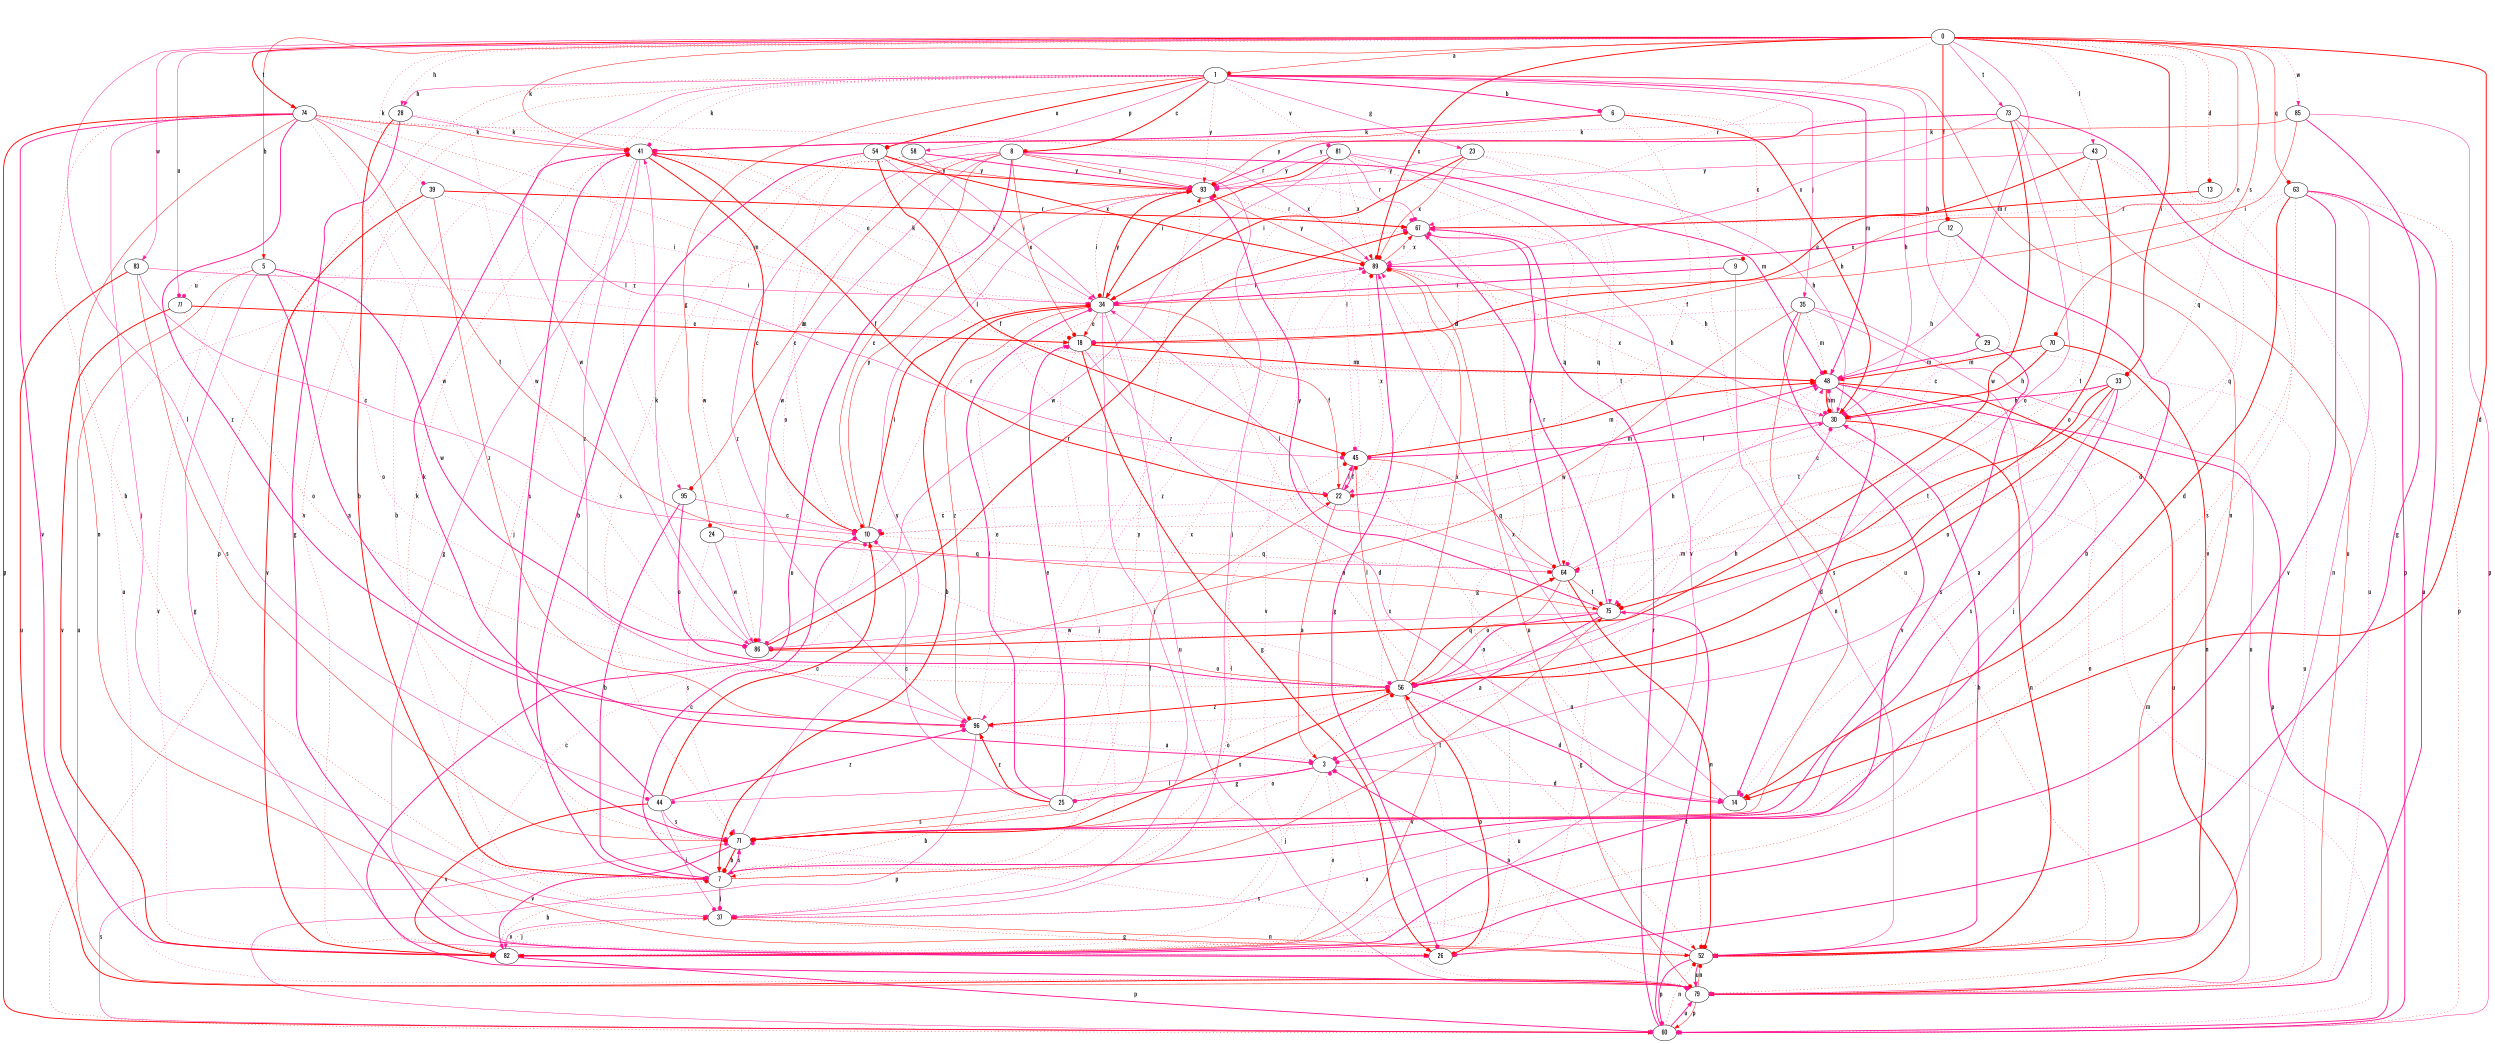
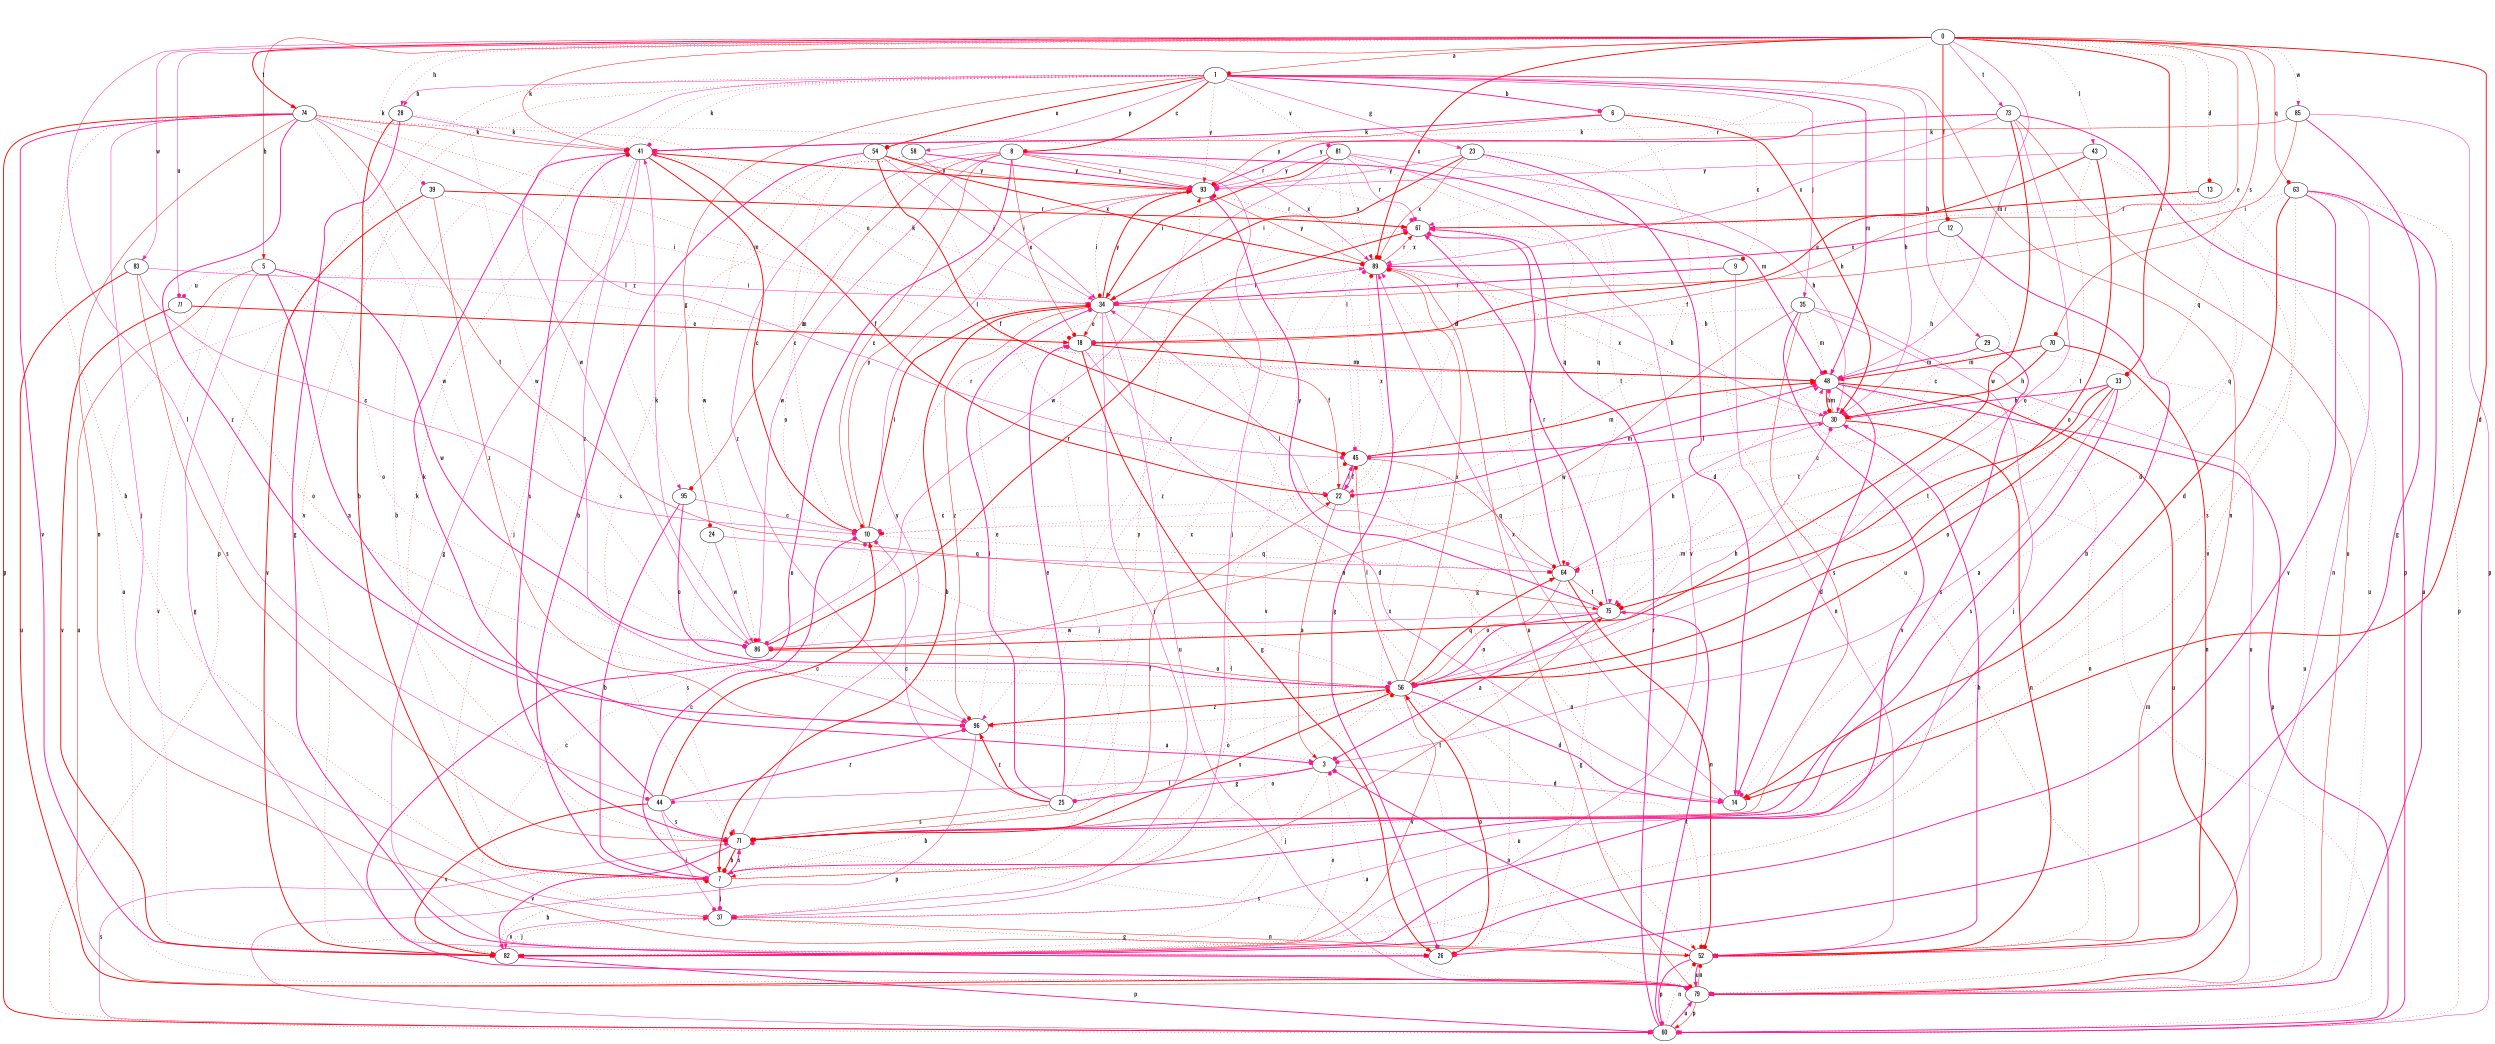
  strict digraph {
    fontname=Oswald
    node [fontname=Oswald]
    edge [arrowhead=dot color=deeppink fontname=Oswald style=solid]
    0
    1
    5
    13
    14
    18
    n7 [label=12]
    28
    33
    39
    41
    43
    44
    48
    63
    64
    67
    70
    73
    74
    77
    83
    85
    89
    6
    8
    23
    24
    29
    30
    35
    52
    54
    58
    60
    81
    82
    86
    93
    95
    3
    26
    56
    79
    37
    7
    10
    71
    75
    96
    34
    22
    45
    9
    25
    0 -> 1 [color=red label=a]
    0 -> 5 [arrowhead=normal color=red label=b]
    0 -> 13 [color=red label=d style=dotted]
    0 -> 14 [arrowhead=normal color=red label=d style=bold]
    0 -> 18 [color=red label=e]
    0 -> n7 [color=red label=f style=bold]
    0 -> 28 [arrowhead=normal label=h style=dotted]
    0 -> 33 [color=red label=i style=bold]
    0 -> 39 [label=k style=dotted]
    0 -> 41 [color=red label=k]
    0 -> 43 [arrowhead=normal label=l style=dotted]
    0 -> 44 [label=l]
    0 -> 48 [arrowhead=normal label=m]
    0 -> 63 [color=red label=q]
    0 -> 64 [arrowhead=normal color=red label=q style=dotted]
    0 -> 67 [arrowhead=normal label=r style=dotted]
    0 -> 70 [color=red label=s]
    0 -> 73 [arrowhead=normal label=t]
    0 -> 74 [arrowhead=normal color=red label=t style=bold]
    0 -> 77 [label=u]
    0 -> 83 [arrowhead=normal label=w]
    0 -> 85 [arrowhead=normal label=w style=dotted]
    0 -> 89 [color=red label=x style=bold]
    1 -> 28 [arrowhead=normal label=h]
    1 -> 41 [label=k style=dotted]
    1 -> 48 [arrowhead=normal label=m style=bold]
    1 -> 6 [label=b style=bold]
    1 -> 8 [color=red label=c style=bold]
    1 -> 23 [arrowhead=normal label=g]
    1 -> 24 [color=red label=g]
    1 -> 29 [arrowhead=normal label=h]
    1 -> 30 [label=h]
    1 -> 35 [arrowhead=normal label=j]
    1 -> 52 [color=red label=n]
    1 -> 54 [color=red label=o style=bold]
    1 -> 58 [arrowhead=normal label=p]
    1 -> 60 [arrowhead=normal color=red label=p style=dotted]
    1 -> 81 [label=v style=dotted]
    1 -> 82 [arrowhead=normal color=red label=v style=dotted]
    1 -> 86 [arrowhead=normal label=w]
    1 -> 93 [arrowhead=normal color=red label=y style=dotted]
    1 -> 95 [arrowhead=normal label=z style=dotted]
    5 -> 48 [arrowhead=normal label=m style=dotted]
    5 -> 77 [label=u style=dotted]
    5 -> 82 [arrowhead=normal label=v style=dotted]
    5 -> 86 [label=w style=bold]
    5 -> 3 [label=a style=bold]
    5 -> 26 [label=g]
    5 -> 56 [label=o style=dotted]
    5 -> 79 [color=red label=u]
    13 -> 67 [arrowhead=normal color=red label=r style=bold]
    13 -> 79 [label=u style=dotted]
    14 -> 89 [arrowhead=normal label=x]
    18 -> 14 [arrowhead=normal label=d]
    18 -> 48 [arrowhead=normal color=red label=m style=bold]
    18 -> 26 [arrowhead=normal color=red label=g style=bold]
    18 -> 37 [label=j style=dotted]
    n7 -> 89 [label=x style=bold]
    n7 -> 30 [label=h style=dotted]
    n7 -> 7 [arrowhead=normal label=b style=bold]
    n7 -> 10 [label=c style=dotted]
    28 -> 41 [arrowhead=normal label=k]
    28 -> 86 [label=w style=dotted]
    28 -> 26 [arrowhead=normal label=g style=bold]
    28 -> 7 [arrowhead=normal color=red label=b style=bold]
    33 -> 30 [arrowhead=normal label=h style=bold]
    33 -> 3 [label=a]
    33 -> 56 [arrowhead=normal color=red label=o style=bold]
    33 -> 10 [arrowhead=normal color=red label=c style=dotted]
    33 -> 71 [label=s style=bold]
    33 -> 75 [color=red label=t style=bold]
    39 -> 67 [arrowhead=normal color=red label=r style=bold]
    39 -> 82 [color=red label=v style=bold]
    39 -> 79 [label=u style=dotted]
    39 -> 96 [arrowhead=normal color=red label=z]
    39 -> 34 [label=i style=dotted]
    41 -> 93 [color=red label=y style=bold]
    41 -> 26 [label=g]
    41 -> 37 [arrowhead=normal color=red label=j style=dotted]
    41 -> 7 [label=b style=dotted]
    41 -> 10 [color=red label=c style=bold]
    41 -> 71 [label=s style=bold]
    41 -> 96 [arrowhead=normal label=z]
    41 -> 22 [color=red label=f style=bold]
    43 -> 14 [label=d style=dotted]
    43 -> 18 [color=red label=e style=bold]
    43 -> 82 [arrowhead=normal color=red label=v style=dotted]
    43 -> 93 [label=y]
    43 -> 56 [color=red label=o style=bold]
    43 -> 75 [color=red label=t style=dotted]
    44 -> 41 [label=k style=bold]
    44 -> 82 [color=red label=v style=bold]
    44 -> 37 [label=j]
    44 -> 10 [arrowhead=normal color=red label=c style=bold]
    44 -> 71 [arrowhead=normal label=s]
    44 -> 96 [label=z style=bold]
    48 -> 14 [arrowhead=normal label=d style=bold]
    48 -> 30 [color=red label=h style=bold]
    48 -> 52 [arrowhead=normal color=red label=n style=dotted]
    48 -> 60 [label=p style=bold]
    48 -> 79 [arrowhead=normal color=red label=u style=bold]
    63 -> 14 [arrowhead=normal color=red label=d style=bold]
    63 -> 64 [label=q style=dotted]
    63 -> 67 [arrowhead=normal label=r style=dotted]
    63 -> 52 [label=n]
    63 -> 60 [arrowhead=normal color=red label=p style=dotted]
    63 -> 82 [arrowhead=normal label=v style=bold]
    63 -> 79 [arrowhead=normal label=u style=bold]
    63 -> 71 [arrowhead=normal color=red label=s style=dotted]
    64 -> 67 [label=r style=bold]
    64 -> 30 [arrowhead=normal label=h]
    64 -> 52 [color=red label=n style=bold]
    64 -> 26 [color=red label=g style=dotted]
    64 -> 56 [color=red label=o]
    64 -> 75 [color=red label=t]
    64 -> 34 [arrowhead=normal label=i]
    67 -> 89 [arrowhead=normal label=x style=dotted]
    67 -> 30 [label=h style=dotted]
    67 -> 26 [color=red label=g style=dotted]
    70 -> 48 [arrowhead=normal color=red label=m style=bold]
    70 -> 30 [color=red label=h style=bold]
    70 -> 52 [arrowhead=normal color=red label=n style=bold]
    73 -> 41 [label=k style=dotted]
    73 -> 89 [arrowhead=normal label=x]
    73 -> 60 [arrowhead=normal label=p style=bold]
    73 -> 86 [color=red label=w style=bold]
    73 -> 93 [label=y style=bold]
    73 -> 56 [arrowhead=normal label=o]
    73 -> 79 [color=red label=u]
    74 -> 18 [color=red label=e style=dotted]
    74 -> 41 [arrowhead=normal color=red label=k]
    74 -> 48 [arrowhead=normal color=red label=m style=dotted]
    74 -> 67 [label=r style=dotted]
    74 -> 52 [arrowhead=normal color=red label=n]
    74 -> 60 [arrowhead=normal color=red label=p style=bold]
    74 -> 82 [label=v style=bold]
    74 -> 86 [label=w style=dotted]
    74 -> 37 [label=j]
    74 -> 7 [color=red label=b style=dotted]
    74 -> 75 [arrowhead=normal color=red label=t]
    74 -> 96 [label=z style=bold]
    74 -> 45 [label=l]
    77 -> 18 [arrowhead=normal color=red label=e style=bold]
    77 -> 82 [arrowhead=normal color=red label=v style=bold]
    77 -> 56 [color=red label=o style=dotted]
    83 -> 79 [color=red label=u style=bold]
    83 -> 10 [label=c]
    83 -> 71 [color=red label=s]
    83 -> 34 [arrowhead=normal label=i]
    85 -> 41 [color=red label=k]
    85 -> 60 [label=p]
    85 -> 26 [arrowhead=normal label=g style=bold]
    85 -> 34 [arrowhead=normal color=red label=i]
    89 -> 67 [arrowhead=normal color=red label=r]
    89 -> 30 [arrowhead=normal label=h]
    89 -> 82 [label=v style=dotted]
    89 -> 93 [color=red label=y]
    89 -> 26 [label=g style=bold]
    89 -> 79 [color=red label=u]
    89 -> 96 [arrowhead=normal label=z style=dotted]
    89 -> 34 [arrowhead=normal label=i]
    6 -> 41 [arrowhead=normal label=k style=bold]
    6 -> 30 [arrowhead=normal color=red label=h style=bold]
    6 -> 93 [color=red label=y]
    6 -> 22 [color=red label=f style=dotted]
    6 -> 9 [color=red label=c style=dotted]
    8 -> 18 [color=red label=e]
    8 -> 48 [label=m style=bold]
    8 -> 89 [arrowhead=normal label=x]
    8 -> 86 [label=w]
    8 -> 93 [color=red label=y]
    8 -> 95 [color=red label=z]
    8 -> 56 [label=o style=dotted]
    8 -> 79 [label=u style=bold]
    8 -> 37 [arrowhead=normal label=j]
    8 -> 10 [color=red label=c]
    8 -> 96 [arrowhead=normal label=z]
+   23 -> 14 [arrowhead=normal label=d style=bold]
    23 -> 64 [label=q style=dotted]
    23 -> 89 [color=red label=x]
    23 -> 93 [label=y]
    23 -> 79 [color=red label=u style=dotted]
    23 -> 75 [arrowhead=normal label=t style=dotted]
    23 -> 34 [arrowhead=normal color=red label=i style=bold]
    23 -> 22 [arrowhead=normal label=f style=dotted]
    24 -> 64 [label=q]
    24 -> 86 [arrowhead=normal label=w]
    24 -> 71 [arrowhead=normal label=s style=dotted]
    29 -> 48 [label=m style=bold]
    29 -> 79 [label=u style=dotted]
    29 -> 71 [label=s style=bold]
    29 -> 75 [arrowhead=normal label=t style=dotted]
    30 -> 48 [label=m]
    30 -> 89 [arrowhead=normal color=red label=x style=dotted]
    30 -> 52 [color=red label=n style=bold]
    30 -> 45 [label=l style=bold]
    35 -> 18 [label=e style=dotted]
    35 -> 48 [color=red label=m style=dotted]
    35 -> 82 [arrowhead=normal label=v style=bold]
    35 -> 86 [color=red label=w]
    35 -> 79 [label=u]
    35 -> 37 [label=j]
    35 -> 71 [color=red label=s]
    52 -> 30 [arrowhead=normal label=h style=bold]
    52 -> 60 [label=p style=bold]
    52 -> 3 [label=a style=bold]
    52 -> 79 [arrowhead=normal label=u style=bold]
    52 -> 71 [label=s style=dotted]
    54 -> 89 [color=red label=x style=bold]
    54 -> 86 [color=red label=w style=dotted]
    54 -> 93 [color=red label=y]
    54 -> 7 [label=b style=bold]
    54 -> 34 [arrowhead=normal label=i]
    54 -> 45 [color=red label=l style=bold]
    58 -> 93 [label=y style=bold]
    58 -> 10 [color=red label=c style=dotted]
    58 -> 71 [color=red label=s style=dotted]
    58 -> 34 [arrowhead=normal label=i]
    58 -> 22 [arrowhead=normal label=f style=dotted]
    60 -> 48 [arrowhead=normal label=m style=dotted]
    60 -> 67 [arrowhead=normal label=r style=bold]
    60 -> 52 [color=red label=n style=dotted]
    60 -> 79 [arrowhead=normal label=u style=bold]
    60 -> 71 [label=s]
    60 -> 75 [arrowhead=normal label=t style=bold]
    81 -> 64 [arrowhead=normal color=red label=q style=dotted]
    81 -> 67 [label=r]
    81 -> 89 [arrowhead=normal color=red label=x style=dotted]
    81 -> 30 [arrowhead=normal label=h]
    81 -> 82 [arrowhead=normal label=v]
    81 -> 86 [label=w]
    81 -> 93 [arrowhead=normal label=y]
    81 -> 96 [arrowhead=normal label=z style=dotted]
    81 -> 34 [arrowhead=normal color=red label=i style=bold]
    81 -> 45 [label=l style=dotted]
    82 -> 60 [label=p style=bold]
    82 -> 37 [arrowhead=normal color=red label=j style=dotted]
    82 -> 7 [color=red label=b style=dotted]
    86 -> 41 [arrowhead=normal label=k]
    86 -> 67 [color=red label=r style=bold]
    86 -> 56 [color=red label=o]
    93 -> 67 [arrowhead=normal color=red label=r style=dotted]
    93 -> 52 [arrowhead=normal color=red label=n style=dotted]
    93 -> 34 [color=red label=i style=dotted]
    95 -> 56 [label=o style=bold]
    95 -> 7 [label=b style=bold]
    95 -> 10 [label=c]
    3 -> 14 [arrowhead=normal label=d]
    3 -> 44 [label=l]
    3 -> 82 [arrowhead=normal color=red label=v style=dotted]
    3 -> 37 [arrowhead=normal color=red label=j style=dotted]
    3 -> 25 [label=g style=bold]
    26 -> 89 [arrowhead=normal label=x style=dotted]
    26 -> 56 [arrowhead=normal color=red label=o style=bold]
    26 -> 10 [label=c style=dotted]
    56 -> 14 [arrowhead=normal label=d style=bold]
    56 -> 64 [arrowhead=normal color=red label=q style=bold]
    56 -> 89 [color=red label=x]
    56 -> 30 [label=h]
    56 -> 82 [arrowhead=normal color=red label=v]
    56 -> 79 [label=u style=dotted]
    56 -> 71 [color=red label=s style=bold]
    56 -> 96 [arrowhead=normal color=red label=z style=bold]
    56 -> 45 [color=red label=l]
    79 -> 52 [color=red label=n]
    79 -> 60 [arrowhead=normal color=red label=p]
    79 -> 3 [label=a style=dotted]
    37 -> 52 [arrowhead=normal color=red label=n]
    37 -> 82 [arrowhead=normal label=v]
    37 -> 26 [arrowhead=normal color=red label=g style=dotted]
    7 -> 93 [arrowhead=normal color=red label=y style=dotted]
    7 -> 56 [color=red label=o style=dotted]
    7 -> 37 [label=j style=bold]
    7 -> 10 [label=c style=bold]
    7 -> 71 [arrowhead=normal label=s style=bold]
    7 -> 75 [arrowhead=normal color=red label=t]
    7 -> 45 [color=red label=l style=dotted]
    10 -> 64 [arrowhead=normal color=red label=q style=dotted]
    10 -> 67 [label=r style=dotted]
    10 -> 93 [arrowhead=normal color=red label=y]
    10 -> 34 [color=red label=i style=bold]
    71 -> 41 [color=red label=k style=dotted]
    71 -> 82 [arrowhead=normal label=v style=bold]
    71 -> 93 [arrowhead=normal label=y]
    71 -> 7 [color=red label=b style=bold]
    71 -> 22 [arrowhead=normal color=red label=f]
    75 -> 67 [arrowhead=normal label=r style=bold]
    75 -> 86 [label=w]
    75 -> 93 [label=y style=bold]
    75 -> 3 [label=a style=bold]
    75 -> 56 [label=o style=bold]
    96 -> 18 [label=e style=dotted]
    96 -> 48 [arrowhead=normal label=m style=dotted]
    96 -> 60 [label=p]
    96 -> 3 [arrowhead=normal label=a style=dotted]
    34 -> 18 [arrowhead=normal color=red label=e]
    34 -> 41 [arrowhead=normal label=k style=dotted]
    34 -> 93 [arrowhead=normal color=red label=y style=bold]
    34 -> 79 [arrowhead=normal label=u]
    34 -> 37 [arrowhead=normal label=j]
    34 -> 7 [arrowhead=normal color=red label=b style=bold]
    34 -> 96 [color=red label=z]
    34 -> 22 [arrowhead=normal color=red label=f]
    22 -> 48 [label=m style=bold]
    22 -> 89 [color=red label=x style=dotted]
    22 -> 3 [arrowhead=normal color=red label=a]
    22 -> 10 [label=c style=dotted]
    22 -> 45 [arrowhead=normal label=l style=bold]
    45 -> 48 [arrowhead=normal color=red label=m style=bold]
    45 -> 64 [color=red label=q]
    45 -> 89 [label=x style=dotted]
    45 -> 52 [color=red label=n style=dotted]
    45 -> 22 [arrowhead=normal label=f style=bold]
    9 -> 52 [label=n]
    9 -> 34 [label=i style=bold]
    25 -> 18 [arrowhead=normal label=e style=bold]
    25 -> 89 [arrowhead=normal label=x style=dotted]
    25 -> 56 [color=red label=o style=dotted]
    25 -> 7 [arrowhead=normal color=red label=b style=dotted]
    25 -> 10 [label=c]
    25 -> 71 [arrowhead=normal color=red label=s]
    25 -> 96 [arrowhead=normal color=red label=z style=bold]
    25 -> 34 [label=i style=bold]
  }
